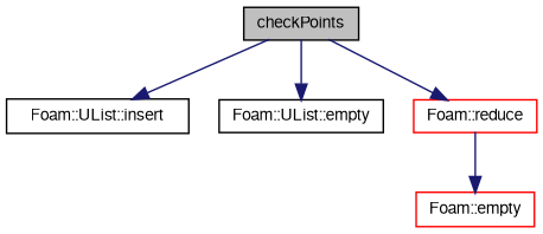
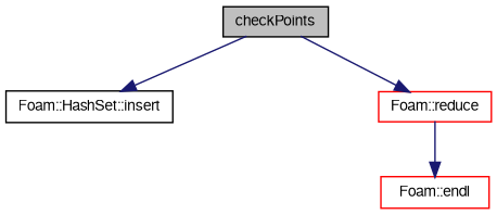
  digraph {
    rankdir=TB
    node [color=black fontname=FreeSans fontsize=10 shape=record]
    edge [color=midnightblue fontname=FreeSans fontsize=10 labelfontname=FreeSans labelfontsize=10 style=solid]
    n1 [fillcolor=grey75 fontcolor=black height=0.2 label=checkPoints style=filled width=0.4]
-   n2 [height=0.2 label="Foam::UList::insert" width=0.4]
-   n3 [height=0.2 label="Foam::UList::empty" width=0.4]
+   n2 [height=0.2 label="Foam::HashSet::insert" width=0.4]
    n4 [color=red height=0.2 label="Foam::reduce" width=0.4]
-   n5 [color=red height=0.2 label="Foam::empty" width=0.4]
+   n5 [color=red height=0.2 label="Foam::endl" width=0.4]
    n1 -> n2
-   n1 -> n3
    n1 -> n4
    n4 -> n5
  }
